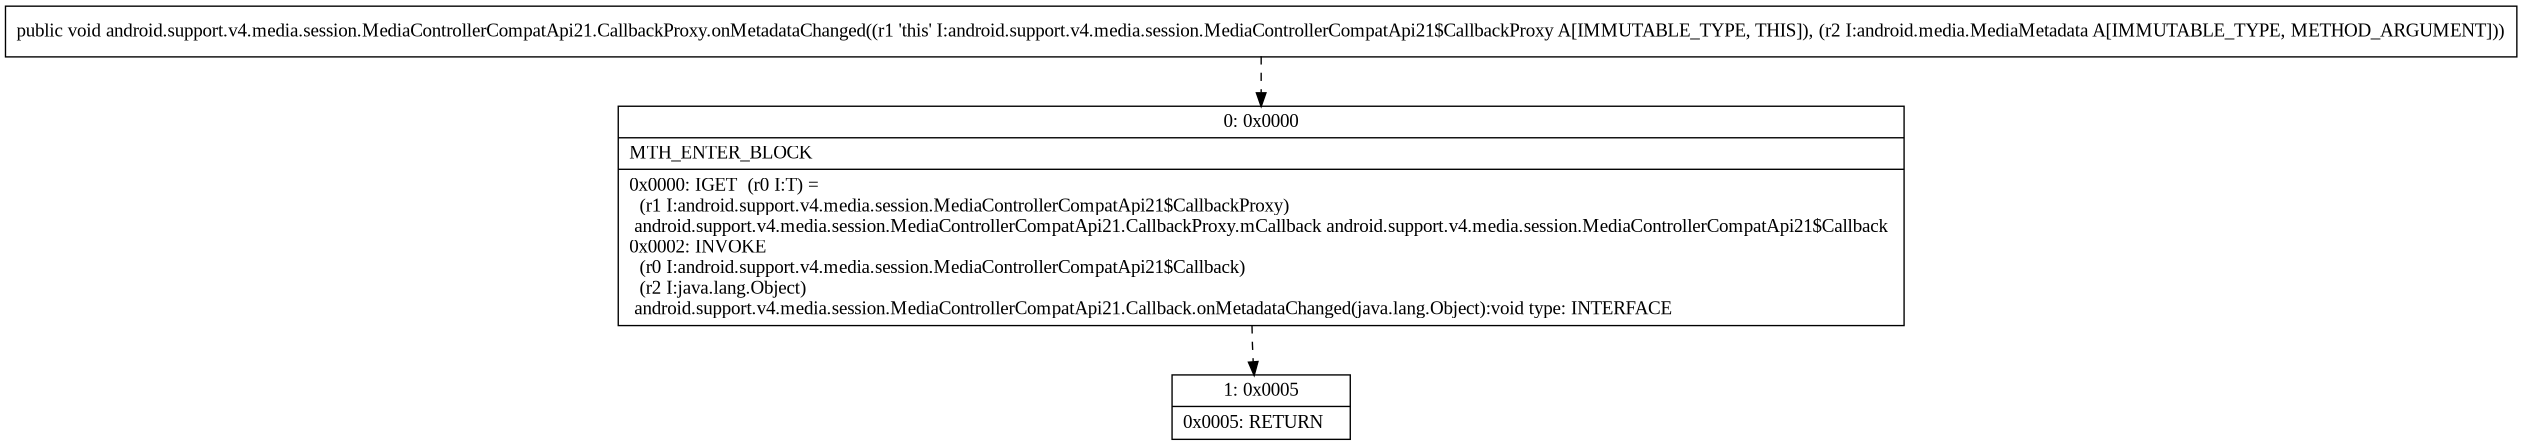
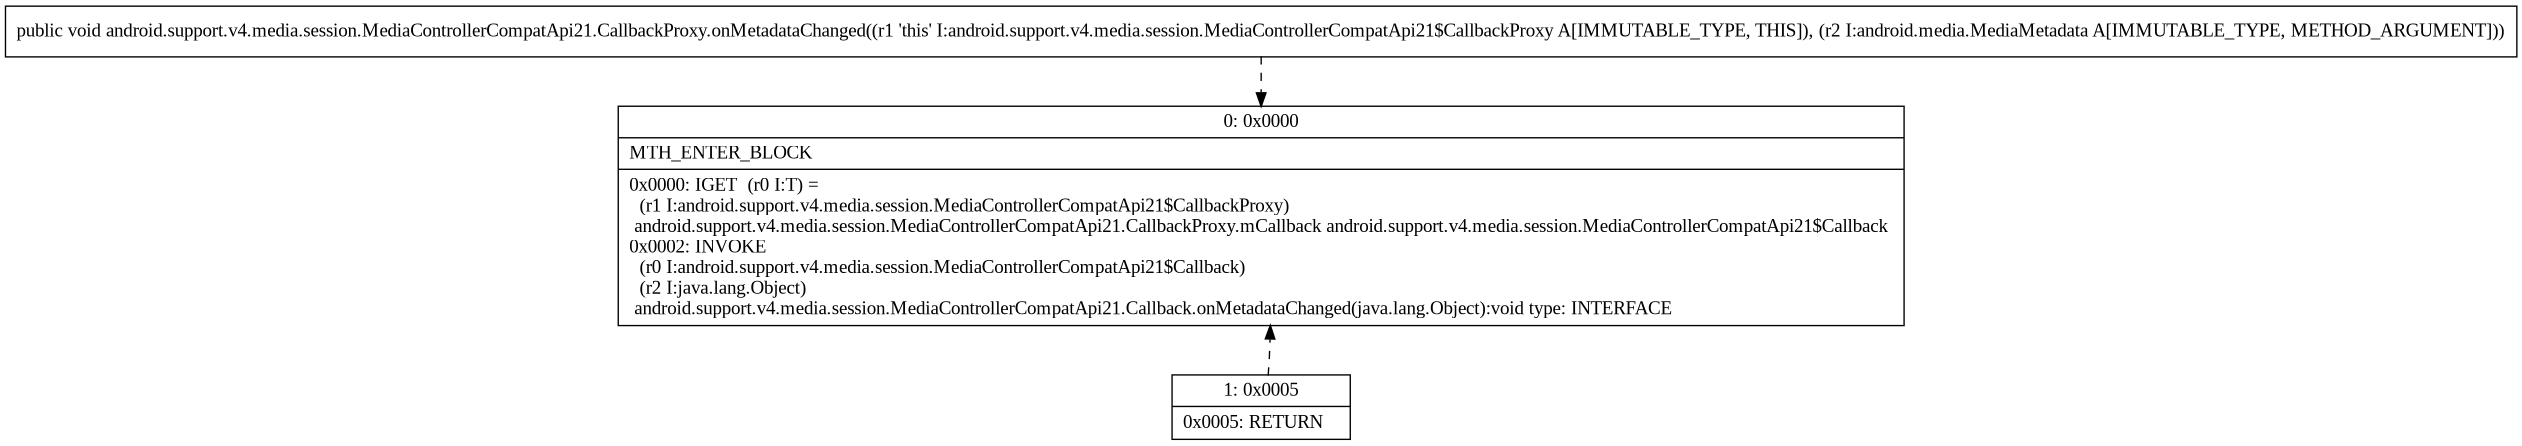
  digraph {
    fontname="Liberation Serif"
    node [shape=record fontname="Liberation Serif"]
    edge [style=dashed fontname="Liberation Serif"]
    n1 [label="{0\:\ 0x0000|MTH_ENTER_BLOCK\l|0x0000: IGET  (r0 I:T) = \l  (r1 I:android.support.v4.media.session.MediaControllerCompatApi21$CallbackProxy)\l android.support.v4.media.session.MediaControllerCompatApi21.CallbackProxy.mCallback android.support.v4.media.session.MediaControllerCompatApi21$Callback \l0x0002: INVOKE  \l  (r0 I:android.support.v4.media.session.MediaControllerCompatApi21$Callback)\l  (r2 I:java.lang.Object)\l android.support.v4.media.session.MediaControllerCompatApi21.Callback.onMetadataChanged(java.lang.Object):void type: INTERFACE \l}"]
    n2 [label="{1\:\ 0x0005|0x0005: RETURN   \l}"]
    n3 [label="{public void android.support.v4.media.session.MediaControllerCompatApi21.CallbackProxy.onMetadataChanged((r1 'this' I:android.support.v4.media.session.MediaControllerCompatApi21$CallbackProxy A[IMMUTABLE_TYPE, THIS]), (r2 I:android.media.MediaMetadata A[IMMUTABLE_TYPE, METHOD_ARGUMENT])) }"]
-   n1 -> n2
+   n2 -> n1
    n3 -> n1
  }
